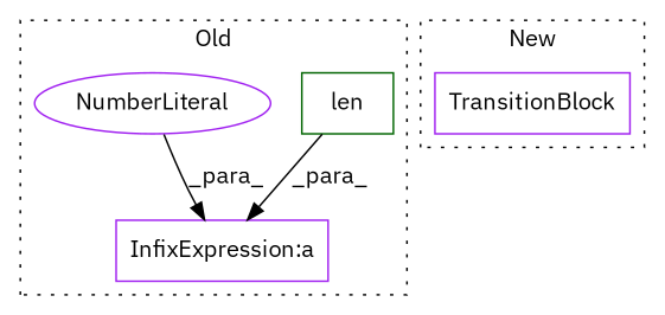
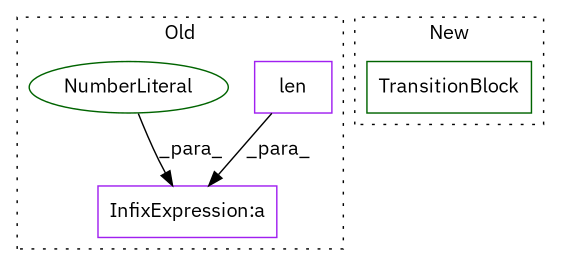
  digraph {
    fontname="IBM Plex Sans"
    node [a=32 shape=box color=darkgreen fontname="IBM Plex Sans"]
    edge [color=black fontname="IBM Plex Sans"]
-   n1 [l="4,1" label=len s="2509,2521"]
+   n1 [l="4,1" label=len s="2509,2521" color=purple]
    n2 [a=27 l=3 label="InfixExpression:a" s=2522 color=purple]
-   n3 [a=34 l=1 label=NumberLiteral s=2525 shape=ellipse color=purple]
-   n4 [l="16,1" label=TransitionBlock s="4812,4875" color=purple]
+   n3 [a=34 l=1 label=NumberLiteral s=2525 shape=ellipse]
+   n4 [l="16,1" label=TransitionBlock s="4812,4875"]
    subgraph cluster_1 {
      label=Old
      style=dotted
      n1
      n2
      n3
    }
    subgraph cluster_2 {
      label=New
      style=dotted
      n4
    }
    n1 -> n2 [label=_para_]
    n3 -> n2 [label=_para_]
  }
